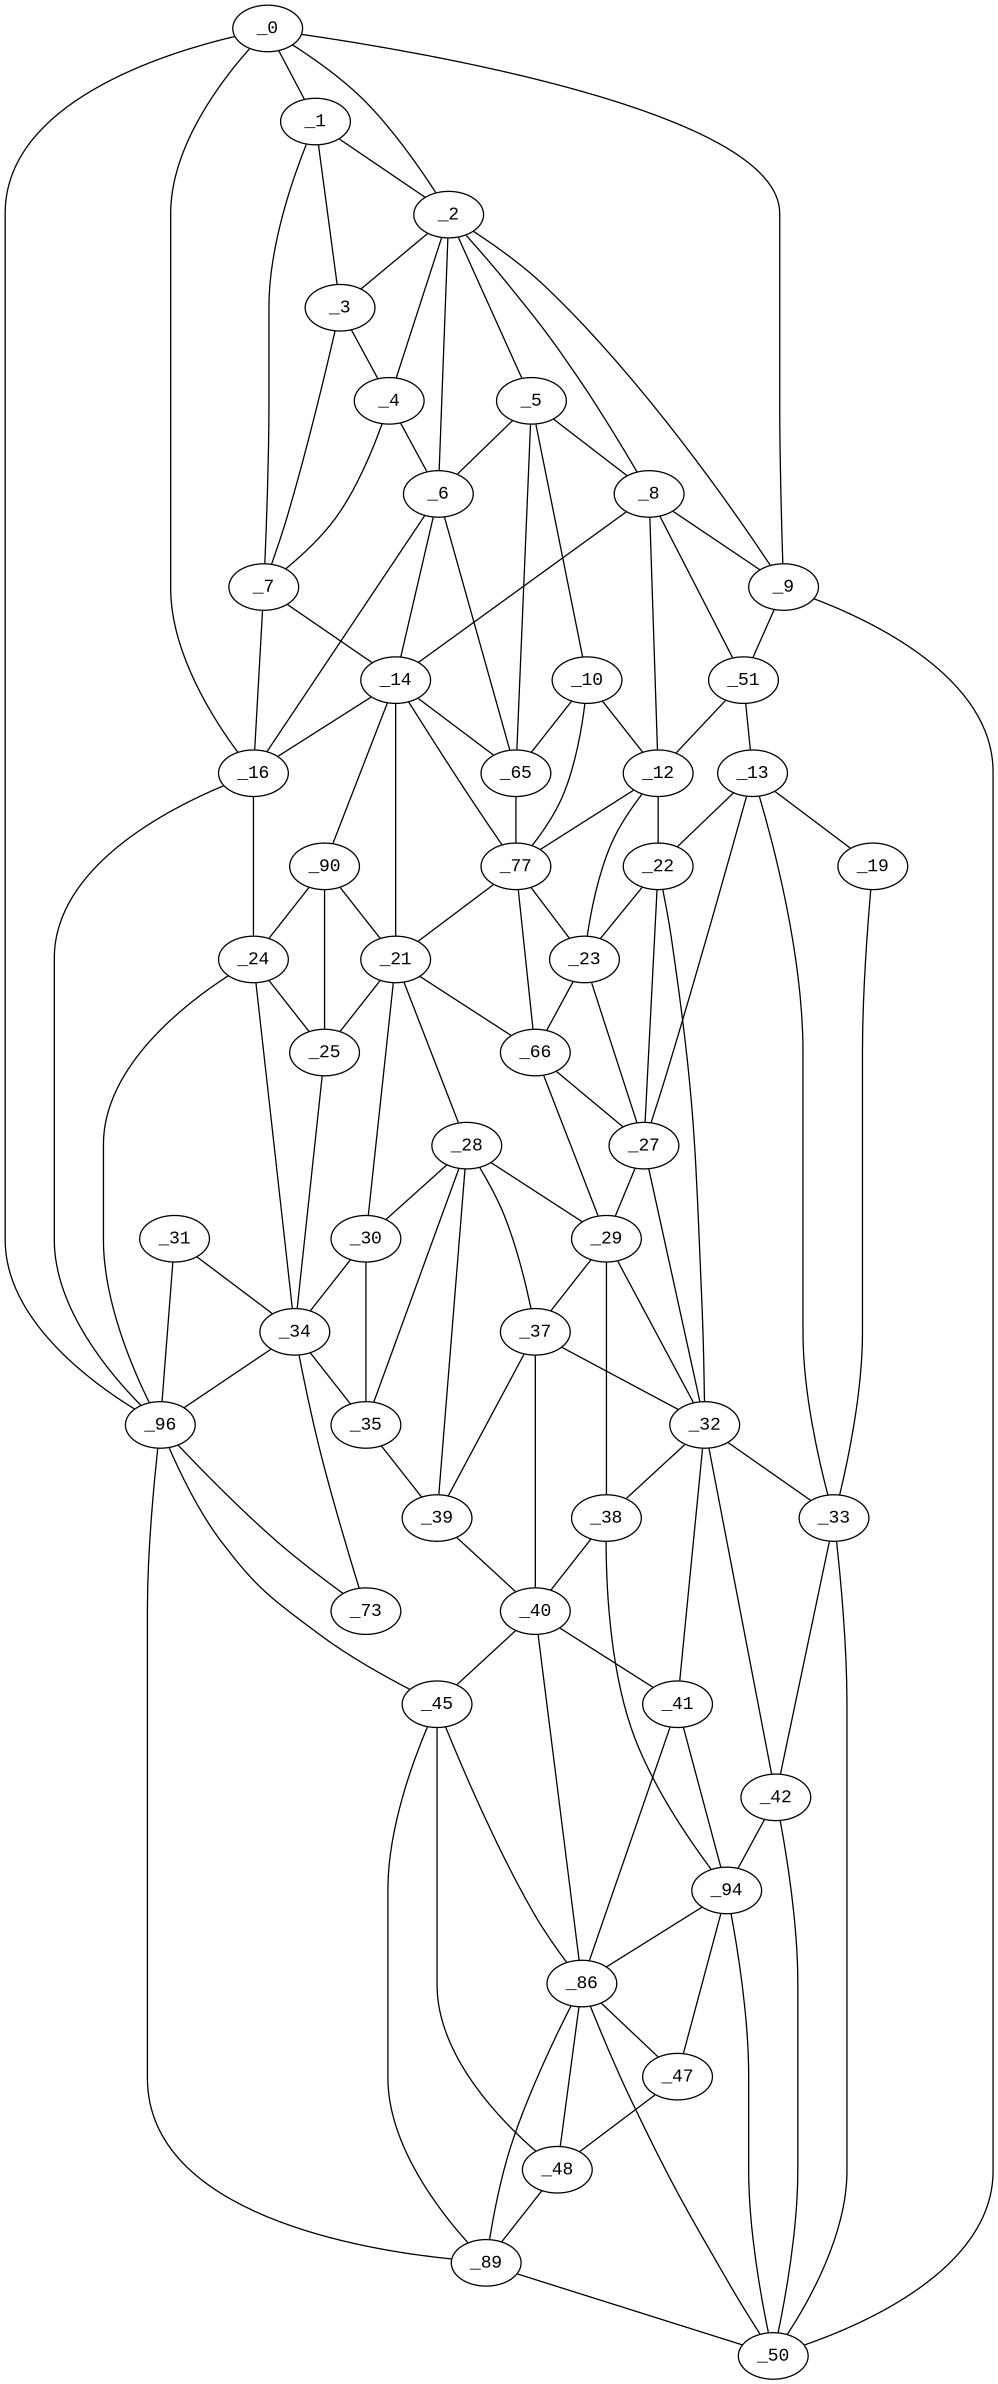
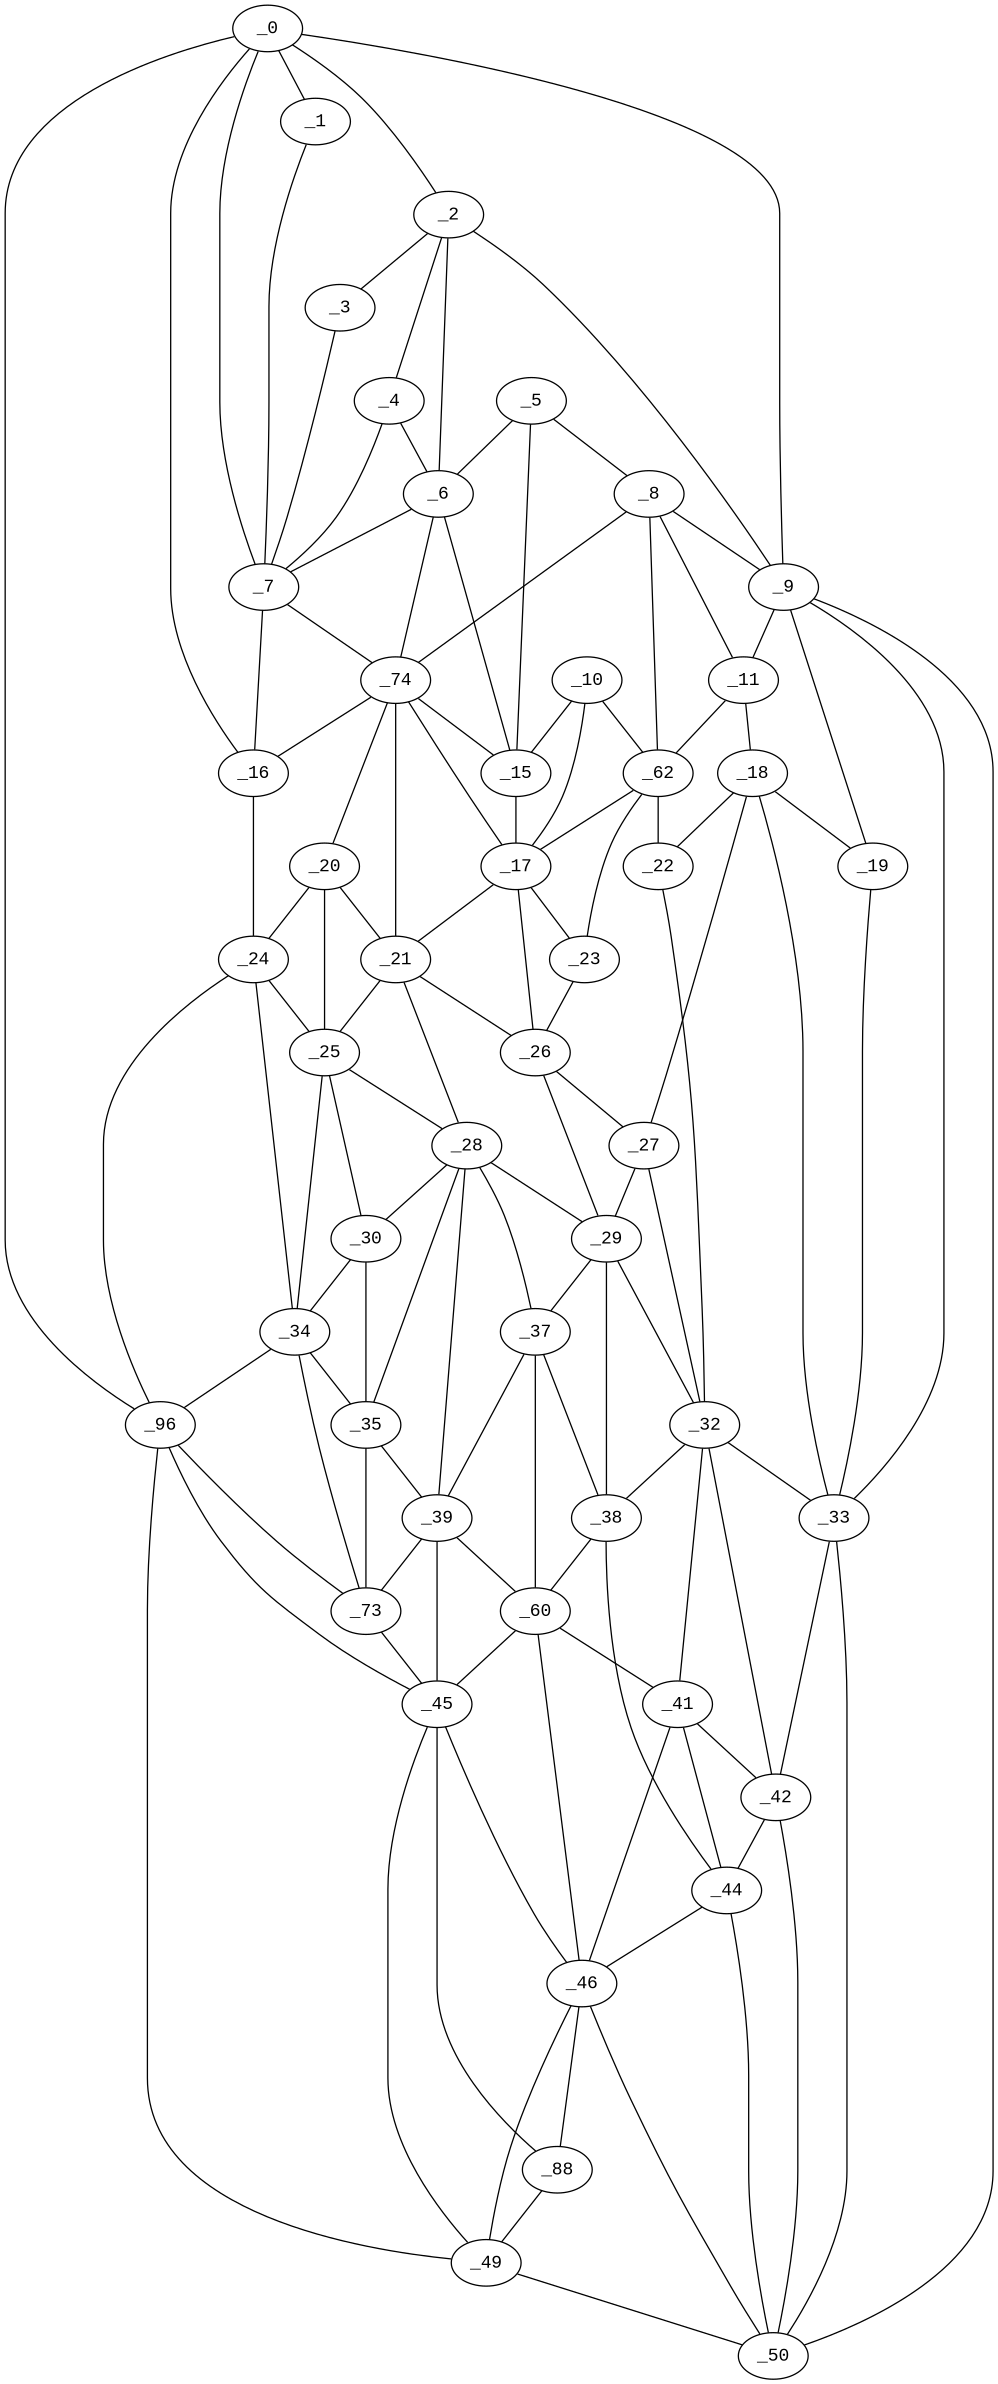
  graph {
    fontname="Liberation Mono"
    node [fontname="Liberation Mono" x=75 y=57]
    edge [fontname="Liberation Mono" valence=2]
    _0 [x=5 y=34]
    _1 [x=23 y=38]
    _2 [x=23]
    _7 [x=37 y=37]
    _9 [x=40 y=103]
    _16 [x=52 y=32]
    n7 [label=_96 x=82 y=25]
    _3 [x=27 y=44]
    _4 [x=30 y=49]
    _5 [x=34 y=62]
    _6 [x=36 y=54]
    _8 [x=40 y=76]
-   _14 [x=48 y=50]
-   _11 [x=46 y=85 label=_51]
+   _14 [x=48 y=50 label=_74]
+   _11 [x=46 y=85]
    _19 [x=56 y=96]
    _33 [y=95]
    _50 [x=126 y=92]
    _24 [x=62 y=31]
    n19 [label=_73 x=90 y=36]
    _45 [x=99 y=45]
-   _49 [x=126 y=71 label=_89]
+   _49 [x=126 y=71]
    _10 [x=43 y=67]
-   _15 [x=48 label=_65]
-   _12 [x=47 y=72]
-   _20 [x=58 y=40 label=_90]
-   _17 [x=53 label=_77]
+   _15 [x=48]
+   _12 [x=47 y=72 label=_62]
+   _20 [x=58 y=40]
+   _17 [x=53]
    _21 [x=58 y=50]
-   _18 [x=56 y=84 label=_13]
+   _18 [x=56 y=84]
    _42 [x=89 y=89]
    _25 [x=65 y=40]
    _34 [x=76 y=35]
-   _46 [x=100 y=71 label=_86]
-   _48 [x=110 y=70]
+   _46 [x=100 y=71]
+   _48 [x=110 y=70 label=_88]
    _22 [x=58 y=70]
    _23 [x=59 y=65]
-   _26 [x=66 y=59 label=_66]
+   _26 [x=66 y=59]
    _28 [x=72 y=50]
    _27 [x=66 y=68]
    _32 [y=81]
-   _44 [x=98 y=82 label=_94]
+   _44 [x=98 y=82]
    _29 [x=72 y=66]
    _38 [x=83 y=67]
    _41 [x=88 y=80]
    _30 [x=73 y=40]
    _35 [x=79 y=42]
    _37 [x=82 y=61]
    _39 [x=87 y=49]
-   _31 [y=29]
-   _40 [x=88 y=68]
-   _47 [x=108 y=80]
+   _40 [x=88 y=68 label=_60]
    _0 -- _1 [valence=1]
    _0 -- _2 [valence=1]
+   _0 -- _7
    _0 -- _9 [valence=1]
    _0 -- _16 [valence=1]
    _0 -- n7 [valence=1]
-   _1 -- _2
    _1 -- _7
-   _1 -- _3 [valence=1]
    _2 -- _9
    _2 -- _3 [valence=1]
    _2 -- _4
-   _2 -- _5 [valence=1]
    _2 -- _6 [valence=1]
-   _2 -- _8
    _7 -- _16
    _7 -- _14 [valence=1]
    _9 -- _11 [valence=1]
+   _9 -- _19
+   _9 -- _33 [valence=1]
    _9 -- _50 [valence=1]
-   _16 -- n7
    _16 -- _24 [valence=1]
    n7 -- n19 [valence=1]
    n7 -- _45
    n7 -- _49 [valence=1]
    _3 -- _7
-   _3 -- _4
    _4 -- _7
    _4 -- _6
    _5 -- _6
    _5 -- _8
-   _5 -- _10
    _5 -- _15
-   _6 -- _16
+   _6 -- _7
    _6 -- _14
    _6 -- _15 [valence=1]
    _8 -- _9 [valence=1]
    _8 -- _14 [valence=1]
    _8 -- _11
    _8 -- _12
    _14 -- _16
    _14 -- _15
    _14 -- _20
    _14 -- _17
    _14 -- _21
    _11 -- _12
    _11 -- _18 [valence=1]
    _19 -- _33 [valence=1]
    _33 -- _50 [valence=1]
    _33 -- _42
    _24 -- n7
    _24 -- _25
    _24 -- _34
+   n19 -- _45
    _45 -- _49 [valence=1]
    _45 -- _46 [valence=1]
    _45 -- _48
    _49 -- _50 [valence=1]
    _10 -- _15 [valence=1]
    _10 -- _12 [valence=1]
    _10 -- _17
    _15 -- _17 [valence=1]
    _12 -- _17
    _12 -- _22
    _12 -- _23
    _20 -- _24
    _20 -- _21
    _20 -- _25 [valence=1]
    _17 -- _21
    _17 -- _23
    _17 -- _26
    _21 -- _25
    _21 -- _26
    _21 -- _28
    _18 -- _19
    _18 -- _33 [valence=1]
    _18 -- _22 [valence=1]
    _18 -- _27
    _42 -- _50
    _42 -- _44
    _25 -- _34 [valence=1]
-   _21 -- _30
+   _25 -- _28
+   _25 -- _30
    _34 -- n7
    _34 -- n19
    _34 -- _35
    _46 -- _50
    _46 -- _49 [valence=1]
    _46 -- _48
-   _46 -- _47 [valence=1]
    _48 -- _49
-   _22 -- _23 [valence=1]
-   _22 -- _27
    _22 -- _32
    _23 -- _26
-   _23 -- _27
    _26 -- _27
    _26 -- _29
    _28 -- _29
    _28 -- _30
    _28 -- _35
    _28 -- _37
    _28 -- _39
    _27 -- _32
    _27 -- _29
    _32 -- _33
    _32 -- _42 [valence=1]
    _32 -- _38
    _32 -- _41
    _44 -- _50
    _44 -- _46
-   _44 -- _47 [valence=1]
    _29 -- _32
    _29 -- _38
    _29 -- _37
    _38 -- _44 [valence=1]
    _38 -- _40
+   _41 -- _42
    _41 -- _46 [valence=1]
    _41 -- _44
    _30 -- _34
    _30 -- _35
+   _35 -- n19
    _35 -- _39 [valence=1]
-   _37 -- _32
+   _37 -- _38
    _37 -- _39 [valence=1]
    _37 -- _40
+   _39 -- n19
+   _39 -- _45 [valence=1]
    _39 -- _40 [valence=1]
-   _31 -- n7
-   _31 -- _34
    _40 -- _45
    _40 -- _46 [valence=1]
    _40 -- _41
-   _47 -- _48
  }
